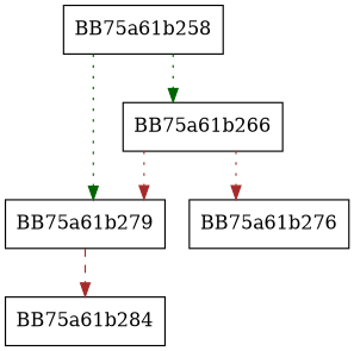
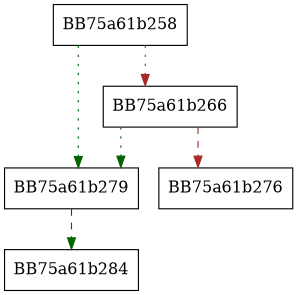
  digraph {
    splines=ortho
    node [shape=box]
    edge [color=darkgreen style=dotted]
    BB75a61b258
    BB75a61b279
    BB75a61b266
    BB75a61b284
    BB75a61b276
    BB75a61b258 -> BB75a61b279
-   BB75a61b258 -> BB75a61b266
-   BB75a61b279 -> BB75a61b284 [color=brown style=dashed]
-   BB75a61b266 -> BB75a61b279 [color=brown]
-   BB75a61b266 -> BB75a61b276 [color=brown]
+   BB75a61b258 -> BB75a61b266 [color=brown]
+   BB75a61b279 -> BB75a61b284 [style=dashed]
+   BB75a61b266 -> BB75a61b279
+   BB75a61b266 -> BB75a61b276 [color=brown style=dashed]
  }
